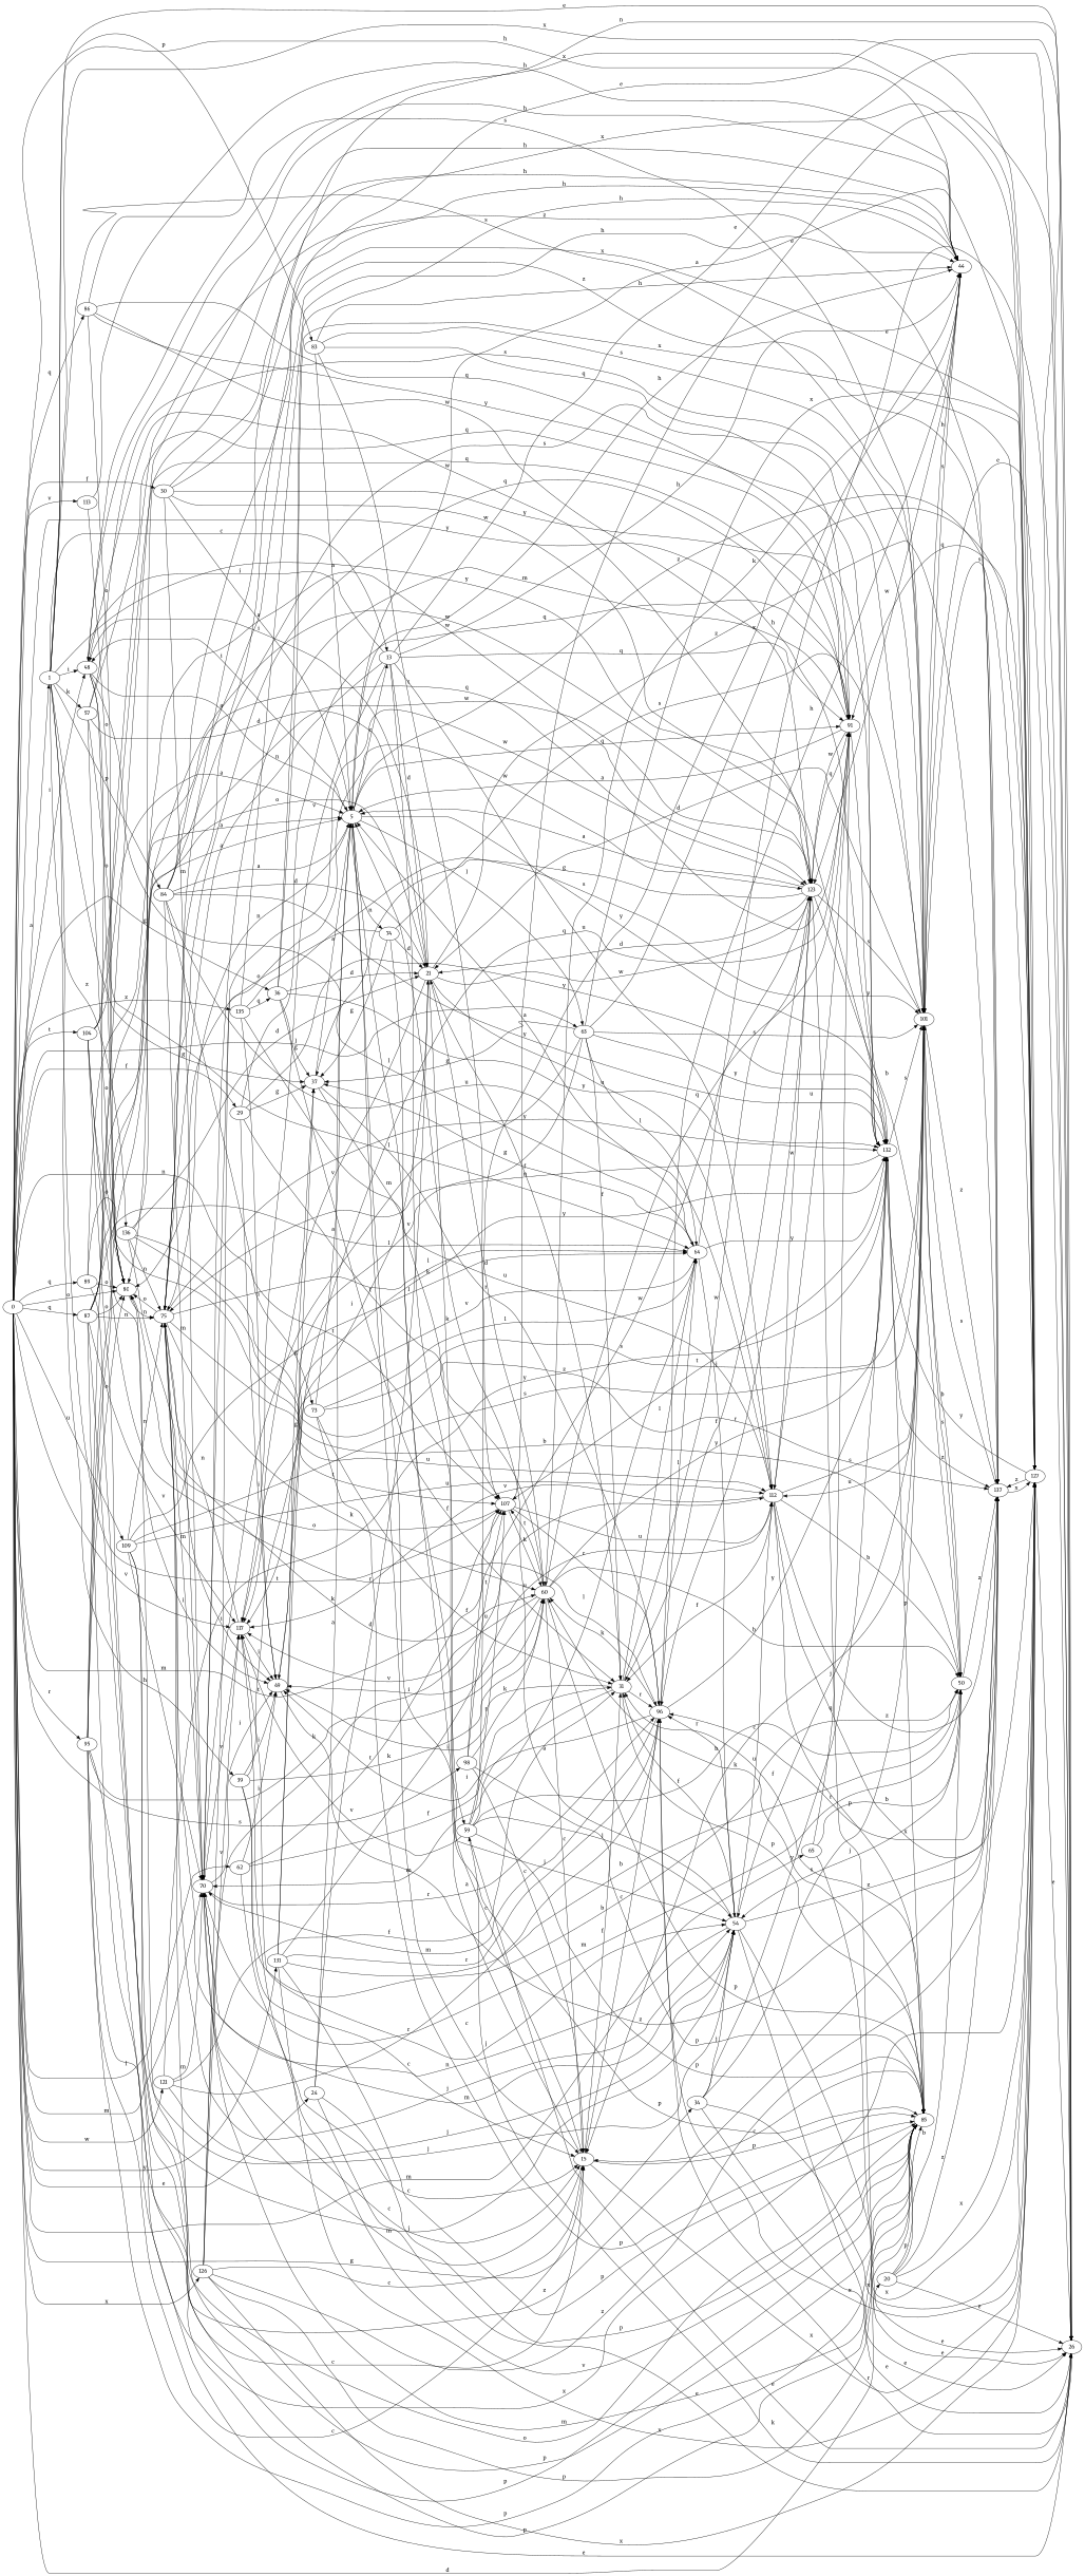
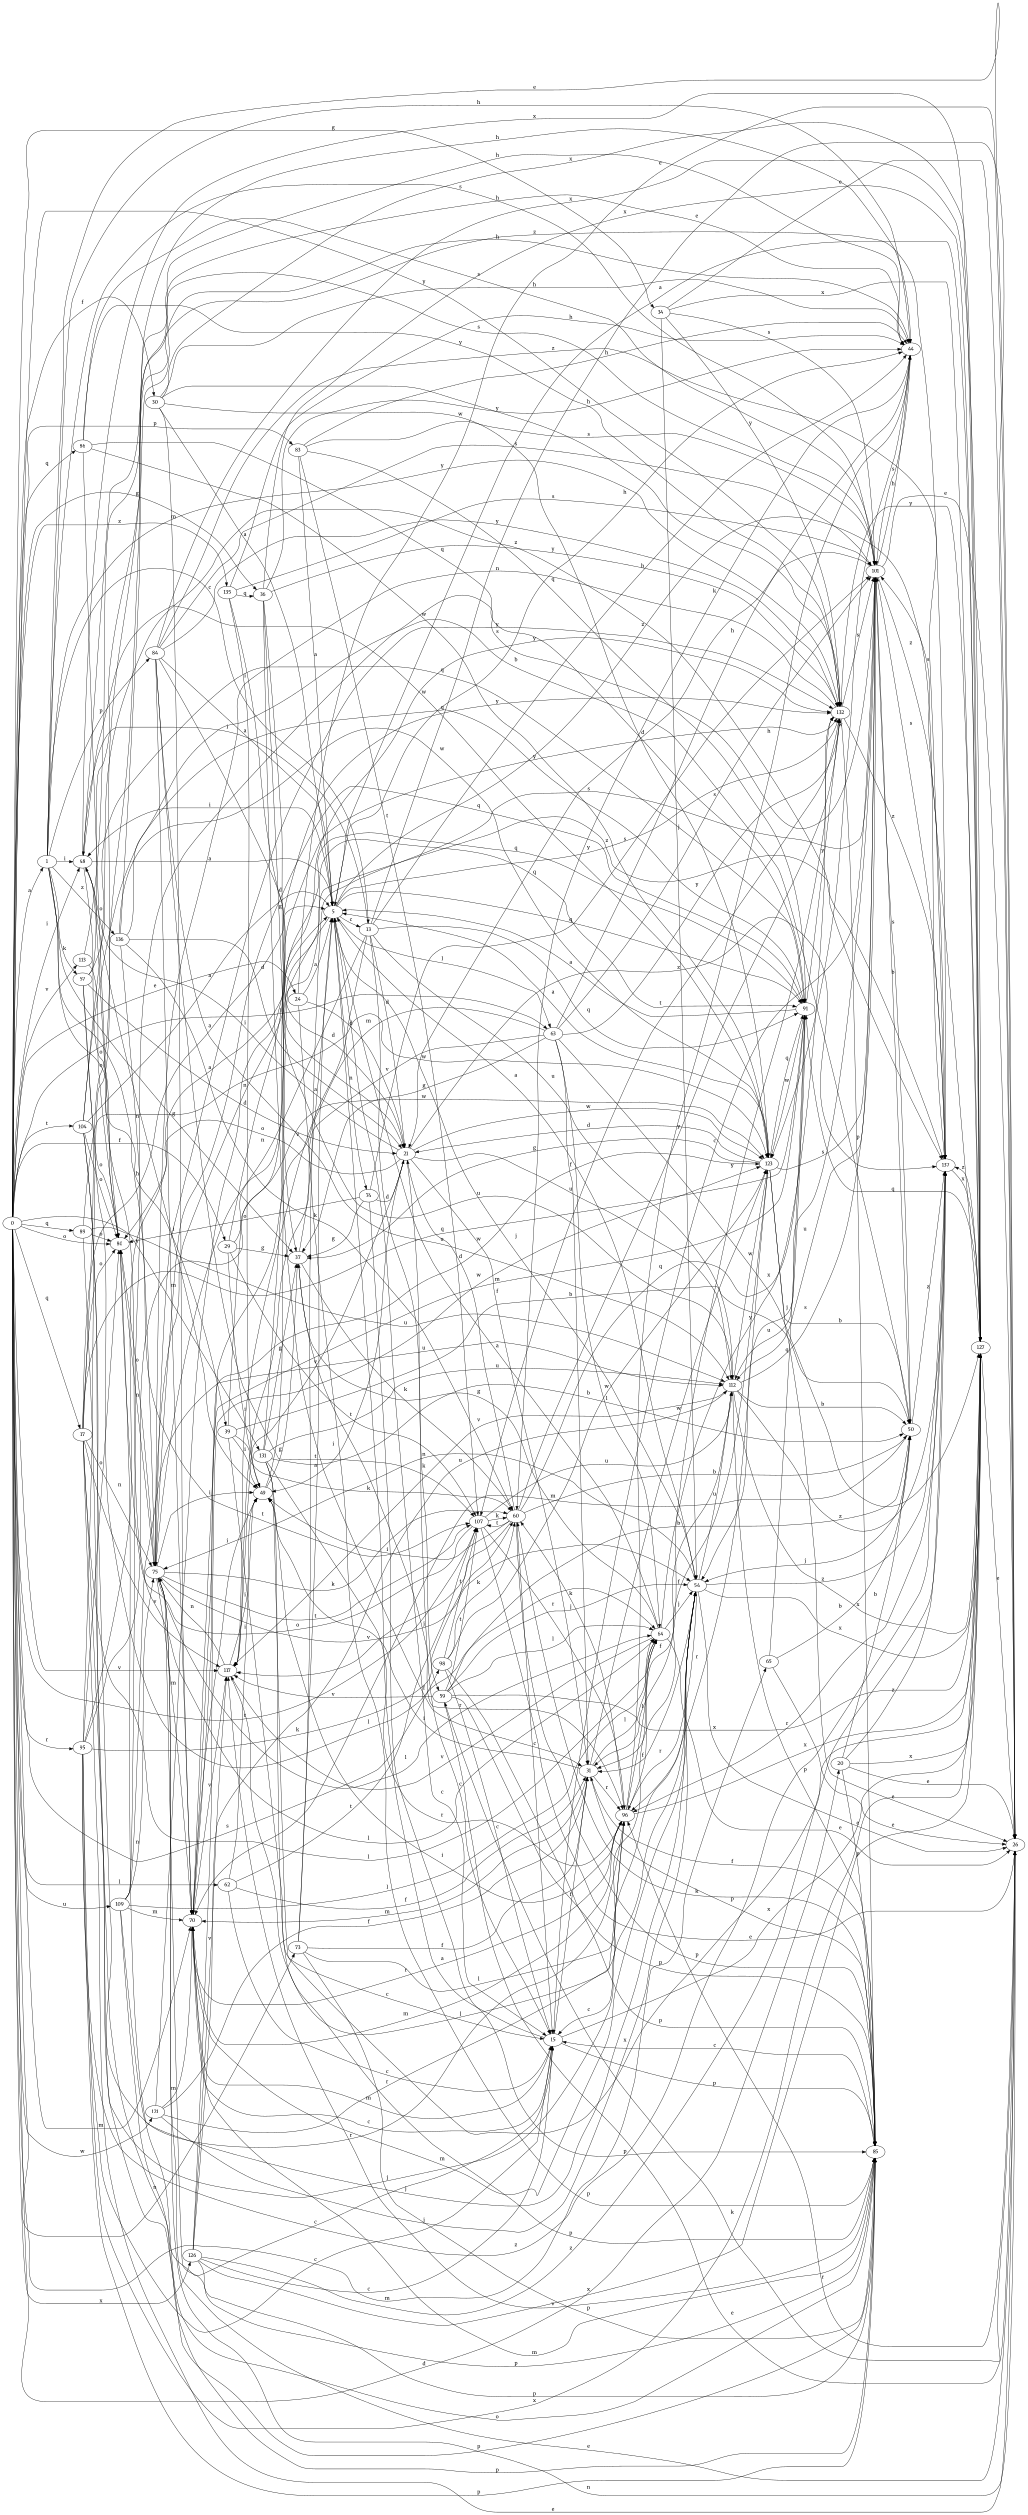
  strict digraph {
    fontname=Merriweather
    rankdir=LR
    node [fontname=Merriweather]
    edge [fontname=Merriweather]
    0
    1
    20
    24
    29
    30
    34
    36
    48
    62
    63
    65
    70
    73
    80
    83
    86
-   87
+   87 [label=17]
    89
    95
    98
    104
    107
    109
    113
    117
    121
    126
    131
    132
    135
    13
    26
    37
    39
    44
    57
    84
    101
    127
    136
    137
    n43 [label=50]
    85
    5
    21
    91
    49
    123
    54
    31
    64
    15
    96
    75
    112
    60
    59
    74
    0 -> 1 [label=a]
    0 -> 20 [label=d]
    0 -> 24 [label=e]
    0 -> 29 [label=f]
    0 -> 30 [label=f]
    0 -> 34 [label=g]
    0 -> 36 [label=g]
    0 -> 48 [label=i]
    0 -> 62 [label=l]
    0 -> 63 [label=l]
    0 -> 65 [label=m]
    0 -> 70 [label=m]
    0 -> 73 [label=n]
    0 -> 80 [label=o]
    0 -> 83 [label=p]
    0 -> 86 [label=q]
    0 -> 87 [label=q]
    0 -> 89 [label=q]
    0 -> 95 [label=r]
    0 -> 98 [label=s]
    0 -> 104 [label=t]
    0 -> 107 [label=t]
    0 -> 109 [label=u]
    0 -> 113 [label=v]
    0 -> 117 [label=v]
    0 -> 121 [label=w]
    0 -> 126 [label=x]
    0 -> 131 [label=y]
    0 -> 132 [label=y]
    0 -> 135 [label=z]
    1 -> 48 [label=i]
    1 -> 107 [label=t]
    1 -> 132 [label=y]
    1 -> 13 [label=c]
    1 -> 26 [label=e]
    1 -> 37 [label=g]
    1 -> 39 [label=h]
    1 -> 44 [label=h]
    1 -> 57 [label=k]
    1 -> 84 [label=p]
    1 -> 101 [label=s]
-   1 -> 127 [label=x]
    1 -> 136 [label=z]
    20 -> 26 [label=e]
    20 -> 127 [label=x]
    20 -> 137 [label=z]
    20 -> n43 [label=b]
    20 -> 85 [label=p]
    24 -> 26 [label=e]
    24 -> 85 [label=p]
    24 -> 5 [label=a]
    24 -> 21 [label=d]
    29 -> 107 [label=t]
    29 -> 132 [label=y]
    29 -> 37 [label=g]
    29 -> 91 [label=q]
    29 -> 49 [label=i]
    30 -> 70 [label=m]
    30 -> 132 [label=y]
    30 -> 44 [label=h]
    30 -> 127 [label=x]
    30 -> 5 [label=a]
    30 -> 123 [label=w]
    34 -> 132 [label=y]
    34 -> 26 [label=e]
    34 -> 101 [label=s]
    34 -> 127 [label=x]
    34 -> 54 [label=j]
    36 -> 132 [label=y]
    36 -> 37 [label=g]
    36 -> 44 [label=h]
    36 -> 127 [label=x]
    36 -> 21 [label=d]
    36 -> 31 [label=f]
    48 -> 80 [label=o]
    48 -> 44 [label=h]
    48 -> 127 [label=x]
    48 -> 5 [label=a]
    48 -> 49 [label=i]
    48 -> 123 [label=w]
    48 -> 64 [label=l]
    62 -> 107 [label=t]
    62 -> 49 [label=i]
    62 -> 31 [label=f]
    62 -> 15 [label=c]
    63 -> 70 [label=m]
    63 -> 117 [label=v]
    63 -> 132 [label=y]
    63 -> 37 [label=g]
    63 -> 44 [label=h]
    63 -> 101 [label=s]
    63 -> 127 [label=x]
    63 -> 31 [label=f]
    63 -> 64 [label=l]
    65 -> 26 [label=e]
    65 -> n43 [label=b]
    65 -> 91 [label=q]
    70 -> 117 [label=v]
    70 -> 49 [label=i]
    70 -> 123 [label=w]
    70 -> 15 [label=c]
    70 -> 96 [label=r]
    73 -> 101 [label=s]
    73 -> 85 [label=p]
    73 -> 5 [label=a]
    73 -> 31 [label=f]
    73 -> 64 [label=l]
    80 -> 75 [label=n]
    83 -> 107 [label=t]
    83 -> 44 [label=h]
    83 -> 101 [label=s]
    83 -> 5 [label=a]
    83 -> 91 [label=q]
    86 -> 80 [label=o]
    86 -> 132 [label=y]
    86 -> 101 [label=s]
    86 -> 91 [label=q]
    86 -> 123 [label=w]
    87 -> 80 [label=o]
    87 -> 117 [label=v]
    87 -> 26 [label=e]
    87 -> 44 [label=h]
    87 -> 5 [label=a]
    87 -> 91 [label=q]
    87 -> 54 [label=j]
    87 -> 64 [label=l]
    87 -> 75 [label=n]
    89 -> 80 [label=o]
    89 -> 123 [label=w]
    89 -> 15 [label=c]
    89 -> 112 [label=u]
    95 -> 80 [label=o]
    95 -> 44 [label=h]
    95 -> 127 [label=x]
    95 -> 137 [label=z]
    95 -> 85 [label=p]
    95 -> 5 [label=a]
    95 -> 123 [label=w]
    95 -> 15 [label=c]
    95 -> 60 [label=k]
    98 -> 107 [label=t]
    98 -> 85 [label=p]
    98 -> 123 [label=w]
    98 -> 15 [label=c]
    98 -> 60 [label=k]
    104 -> 80 [label=o]
    104 -> 137 [label=z]
    104 -> 85 [label=p]
    104 -> 5 [label=a]
    104 -> 91 [label=q]
    104 -> 96 [label=r]
    107 -> 80 [label=o]
    107 -> 26 [label=e]
    107 -> 96 [label=r]
    107 -> 112 [label=u]
    107 -> 60 [label=k]
    109 -> 70 [label=m]
    109 -> 101 [label=s]
    109 -> 85 [label=p]
    109 -> 54 [label=j]
    109 -> 64 [label=l]
    109 -> 75 [label=n]
    109 -> 112 [label=u]
    113 -> 80 [label=o]
    113 -> 44 [label=h]
    117 -> 49 [label=i]
    117 -> 54 [label=j]
    117 -> 75 [label=n]
    121 -> 70 [label=m]
    121 -> 132 [label=y]
    121 -> 54 [label=j]
    121 -> 31 [label=f]
    121 -> 96 [label=r]
    126 -> 117 [label=v]
    126 -> 127 [label=x]
    126 -> 137 [label=z]
    126 -> 85 [label=p]
    126 -> 123 [label=w]
    126 -> 15 [label=c]
    126 -> 112 [label=u]
    131 -> 37 [label=g]
    131 -> 127 [label=x]
    131 -> n43 [label=b]
    131 -> 85 [label=p]
    131 -> 91 [label=q]
    131 -> 96 [label=r]
    131 -> 112 [label=u]
    132 -> 107 [label=t]
    132 -> 101 [label=s]
    132 -> 137 [label=z]
    132 -> 85 [label=p]
    132 -> 75 [label=n]
    135 -> 36 [label=q]
    135 -> 44 [label=h]
    135 -> 101 [label=s]
    135 -> 49 [label=i]
    135 -> 112 [label=u]
    13 -> 48 [label=i]
    13 -> 117 [label=v]
    13 -> 26 [label=e]
    13 -> 44 [label=h]
    13 -> 21 [label=d]
    13 -> 91 [label=q]
    13 -> 15 [label=c]
    13 -> 75 [label=n]
    13 -> 112 [label=u]
    26 -> 96 [label=r]
    26 -> 75 [label=n]
    26 -> 59 [label=k]
    37 -> 5 [label=a]
    37 -> 96 [label=r]
    37 -> 60 [label=k]
    39 -> 132 [label=y]
    39 -> n43 [label=b]
    39 -> 49 [label=i]
    39 -> 15 [label=c]
    39 -> 60 [label=k]
    44 -> 101 [label=s]
    44 -> 123 [label=w]
    44 -> 60 [label=k]
    57 -> 80 [label=o]
    57 -> 101 [label=s]
    57 -> 21 [label=d]
    57 -> 91 [label=q]
    57 -> 64 [label=l]
    84 -> 70 [label=m]
    84 -> 107 [label=t]
    84 -> 132 [label=y]
    84 -> 101 [label=s]
    84 -> 127 [label=x]
    84 -> 137 [label=z]
    84 -> 5 [label=a]
    84 -> 21 [label=d]
    84 -> 112 [label=u]
    101 -> 26 [label=e]
    101 -> 44 [label=h]
    101 -> 137 [label=z]
    101 -> n43 [label=b]
    101 -> 21 [label=d]
    101 -> 54 [label=j]
    101 -> 15 [label=c]
    101 -> 112 [label=u]
    127 -> 132 [label=y]
    127 -> 26 [label=e]
    127 -> 101 [label=s]
    127 -> 137 [label=z]
    127 -> 5 [label=a]
    127 -> 91 [label=q]
    136 -> 137 [label=z]
    136 -> n43 [label=b]
    136 -> 21 [label=d]
    136 -> 123 [label=w]
    136 -> 75 [label=n]
    136 -> 60 [label=k]
    137 -> 101 [label=s]
    137 -> 127 [label=x]
    137 -> 96 [label=r]
    n43 -> 70 [label=m]
    n43 -> 101 [label=s]
    n43 -> 137 [label=z]
    n43 -> 54 [label=j]
    85 -> 70 [label=m]
    85 -> 80 [label=o]
    85 -> 117 [label=v]
    85 -> 31 [label=f]
    85 -> 15 [label=c]
    85 -> 60 [label=k]
    5 -> 48 [label=i]
    5 -> 63 [label=l]
    5 -> 132 [label=y]
    5 -> 13 [label=c]
    5 -> 44 [label=h]
    5 -> 137 [label=z]
    5 -> 91 [label=q]
    5 -> 54 [label=j]
    5 -> 15 [label=c]
    5 -> 75 [label=n]
    5 -> 74 [label=n]
    21 -> 48 [label=i]
    21 -> 80 [label=o]
    21 -> 117 [label=v]
    21 -> 137 [label=z]
    21 -> 49 [label=i]
    21 -> 123 [label=w]
    21 -> 31 [label=f]
    21 -> 112 [label=u]
    21 -> 59 [label=k]
    91 -> 70 [label=m]
    91 -> 132 [label=y]
    91 -> 5 [label=a]
    91 -> 123 [label=w]
    91 -> 112 [label=u]
    49 -> 37 [label=g]
    49 -> 137 [label=z]
    123 -> 26 [label=e]
    123 -> 37 [label=g]
    123 -> 101 [label=s]
    123 -> n43 [label=b]
    123 -> 5 [label=a]
    123 -> 21 [label=d]
    123 -> 91 [label=q]
    123 -> 31 [label=f]
    123 -> 96 [label=r]
    54 -> 70 [label=m]
    54 -> 26 [label=e]
    54 -> 127 [label=x]
    54 -> 137 [label=z]
    54 -> 5 [label=a]
    54 -> 31 [label=f]
    54 -> 96 [label=r]
    54 -> 75 [label=n]
    54 -> 112 [label=u]
    31 -> 70 [label=m]
    31 -> 85 [label=p]
    31 -> 49 [label=i]
    31 -> 123 [label=w]
    31 -> 64 [label=l]
    31 -> 96 [label=r]
    64 -> 117 [label=v]
    64 -> 132 [label=y]
    64 -> 26 [label=e]
    64 -> 37 [label=g]
    64 -> 5 [label=a]
    64 -> 54 [label=j]
    15 -> 70 [label=m]
    15 -> 127 [label=x]
    15 -> 85 [label=p]
    15 -> 5 [label=a]
    15 -> 31 [label=f]
    96 -> 70 [label=m]
    96 -> 132 [label=y]
    96 -> 44 [label=h]
    96 -> 127 [label=x]
    96 -> 49 [label=i]
    96 -> 64 [label=l]
    96 -> 15 [label=c]
    96 -> 60 [label=k]
    75 -> 70 [label=m]
    75 -> 80 [label=o]
    75 -> 107 [label=t]
    75 -> 132 [label=y]
    75 -> 26 [label=e]
    75 -> 85 [label=p]
    75 -> 91 [label=q]
    75 -> 49 [label=i]
    75 -> 54 [label=j]
    75 -> 64 [label=l]
    75 -> 60 [label=k]
    112 -> 117 [label=v]
    112 -> 101 [label=s]
    112 -> 127 [label=x]
    112 -> 137 [label=z]
    112 -> n43 [label=b]
    112 -> 85 [label=p]
    112 -> 123 [label=w]
    112 -> 31 [label=f]
    60 -> 107 [label=t]
    60 -> 117 [label=v]
    60 -> 132 [label=y]
    60 -> n43 [label=b]
    60 -> 85 [label=p]
    60 -> 21 [label=d]
    60 -> 91 [label=q]
    60 -> 49 [label=i]
    60 -> 15 [label=c]
    59 -> 107 [label=t]
    59 -> 117 [label=v]
    59 -> 26 [label=e]
    59 -> 127 [label=x]
    59 -> n43 [label=b]
    59 -> 85 [label=p]
    59 -> 54 [label=j]
    59 -> 64 [label=l]
    74 -> 80 [label=o]
    74 -> 37 [label=g]
    74 -> 101 [label=s]
    74 -> 85 [label=p]
    74 -> 21 [label=d]
  }
